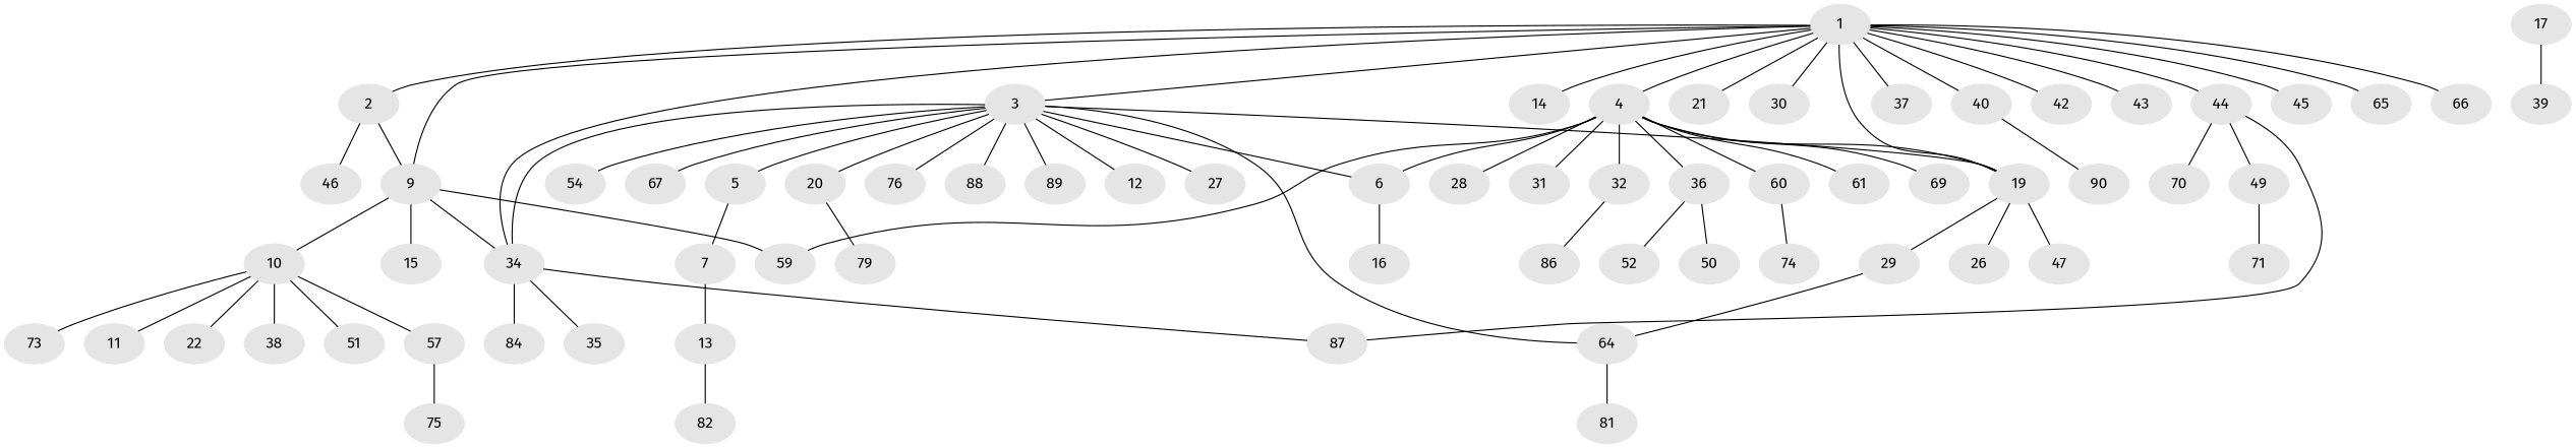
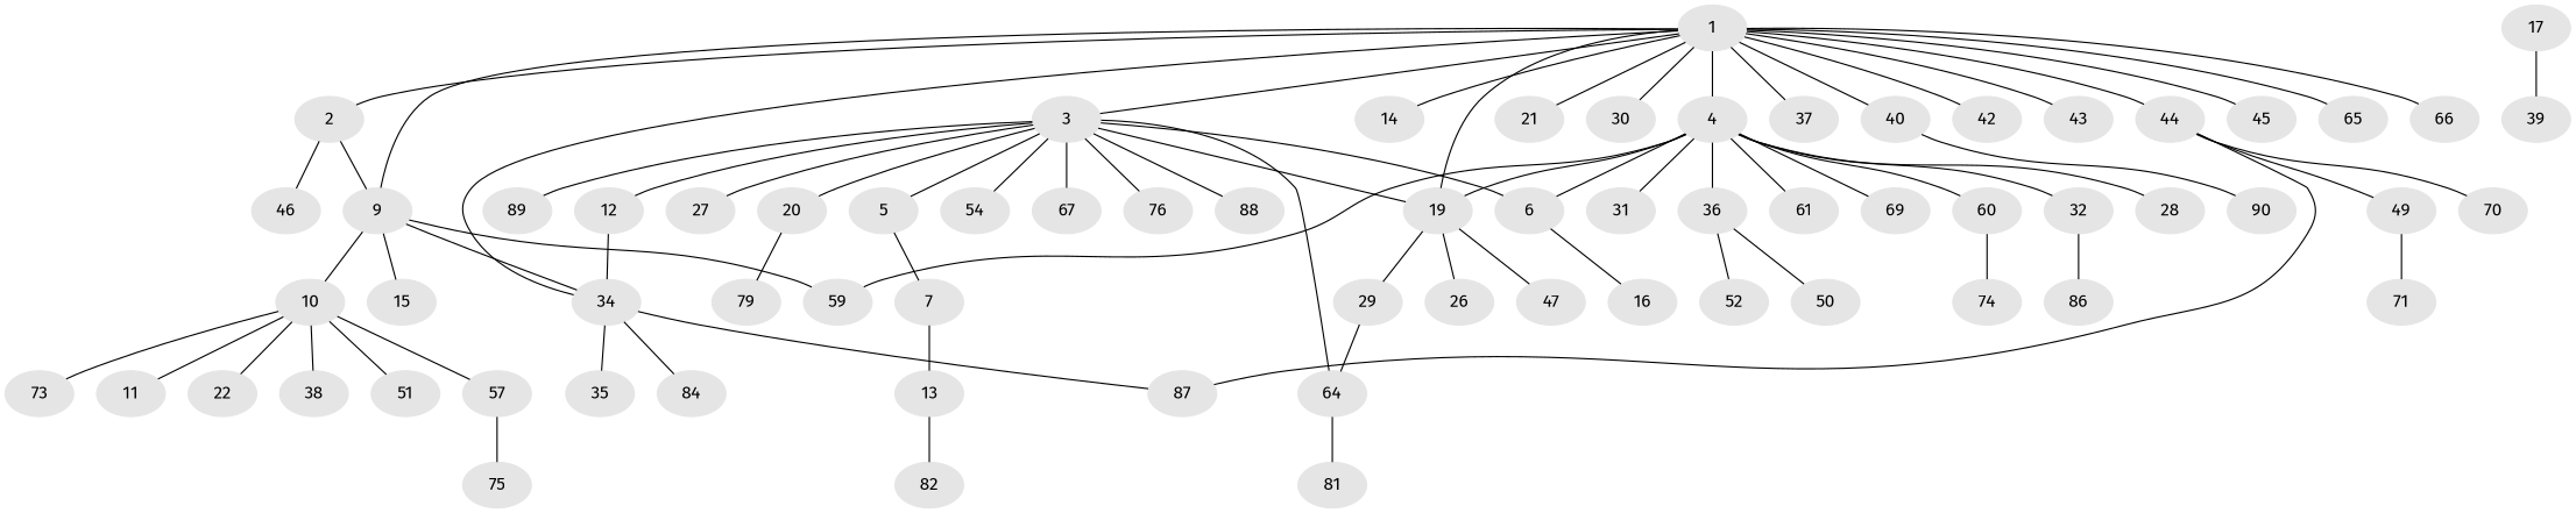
  graph {
    fontname="Fira Sans"
    node [color=gray90 fontname="Fira Sans" style=filled]
    edge [fontname="Fira Sans"]
    1 [super="+83"]
    2 [super="+77"]
    3 [super="+18"]
    4 [super="+8"]
    9 [super="+68"]
    14 [super="+24"]
    19 [super="+25"]
    21 [super="+78"]
    30
    34 [super="+93"]
    37
    40
    42
    43
    44 [super="+55"]
    45
    65
    66
    46
    5
    6 [super="+33"]
    12
    20
    27
    54
    64 [super="+85"]
    67
    76
    88
    89
    28
    31
    32 [super="+48"]
    36 [super="+53"]
    59 [super="+62"]
    60
    61
    69
    10 [super="+91"]
    15
    26
    29 [super="+41"]
    47
    35
    84
    87
    90
    49 [super="+63"]
    70
    7 [super="+92"]
    16
    79 [super="+80"]
    81
    39 [super="+56"]
    17
    86
    50
    52
    74
    13
    82
    11 [super="+58"]
    22 [super="+23"]
    38
    51
    57
    73
    75
    71
    1 -- 2
    1 -- 3
    1 -- 4
    1 -- 9
    1 -- 14
    1 -- 19
    1 -- 21
    1 -- 30
    1 -- 34
    1 -- 37
    1 -- 40
    1 -- 42
    1 -- 43
    1 -- 44
    1 -- 45
    1 -- 65
    1 -- 66
    2 -- 9
    2 -- 46
    3 -- 19
-   3 -- 34
+   12 -- 34
    3 -- 5
    3 -- 6
    3 -- 12
    3 -- 20
    3 -- 27
    3 -- 54
    3 -- 64
    3 -- 67
    3 -- 76
    3 -- 88
    3 -- 89
    4 -- 19
    4 -- 6
    4 -- 28
    4 -- 31
    4 -- 32
    4 -- 36
    4 -- 59
    4 -- 60
    4 -- 61
    4 -- 69
    9 -- 34
    9 -- 59
    9 -- 10
    9 -- 15
    19 -- 26
    19 -- 29
    19 -- 47
    34 -- 35
    34 -- 84
    34 -- 87
    40 -- 90
    44 -- 87
    44 -- 49
    44 -- 70
    5 -- 7
    6 -- 16
    20 -- 79
    64 -- 81
    32 -- 86
    36 -- 50
    36 -- 52
    60 -- 74
    10 -- 11
    10 -- 22
    10 -- 38
    10 -- 51
    10 -- 57
    10 -- 73
    29 -- 64
    49 -- 71
    7 -- 13
    17 -- 39
    13 -- 82
    57 -- 75
  }
